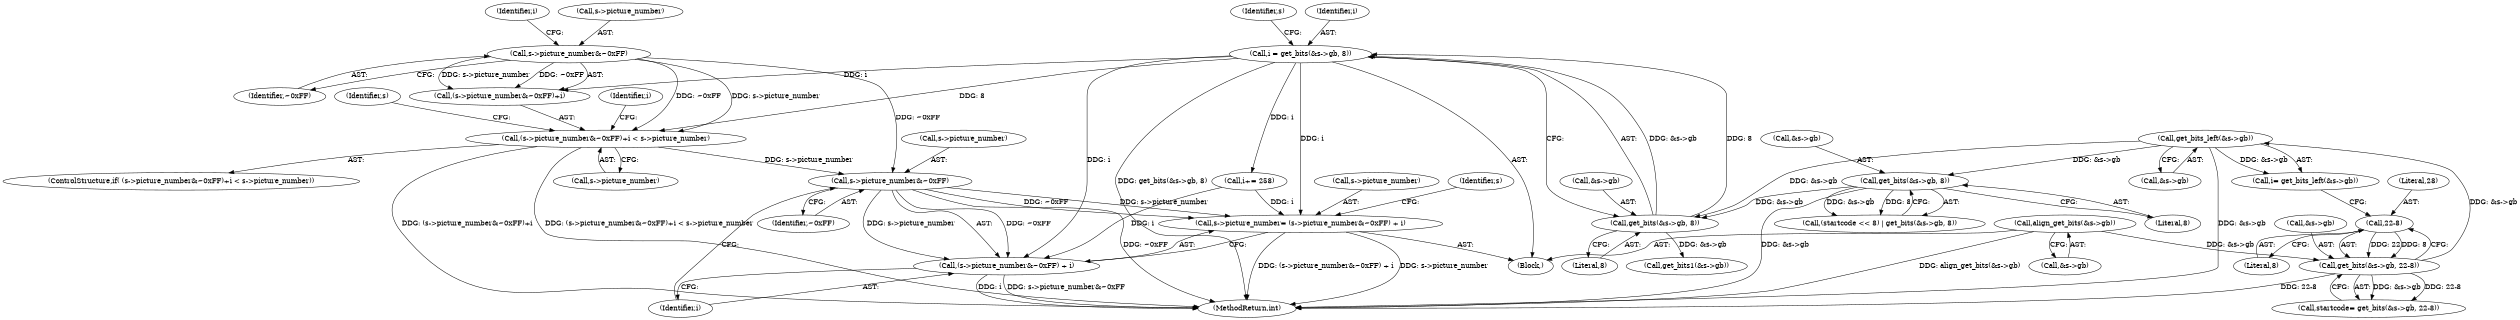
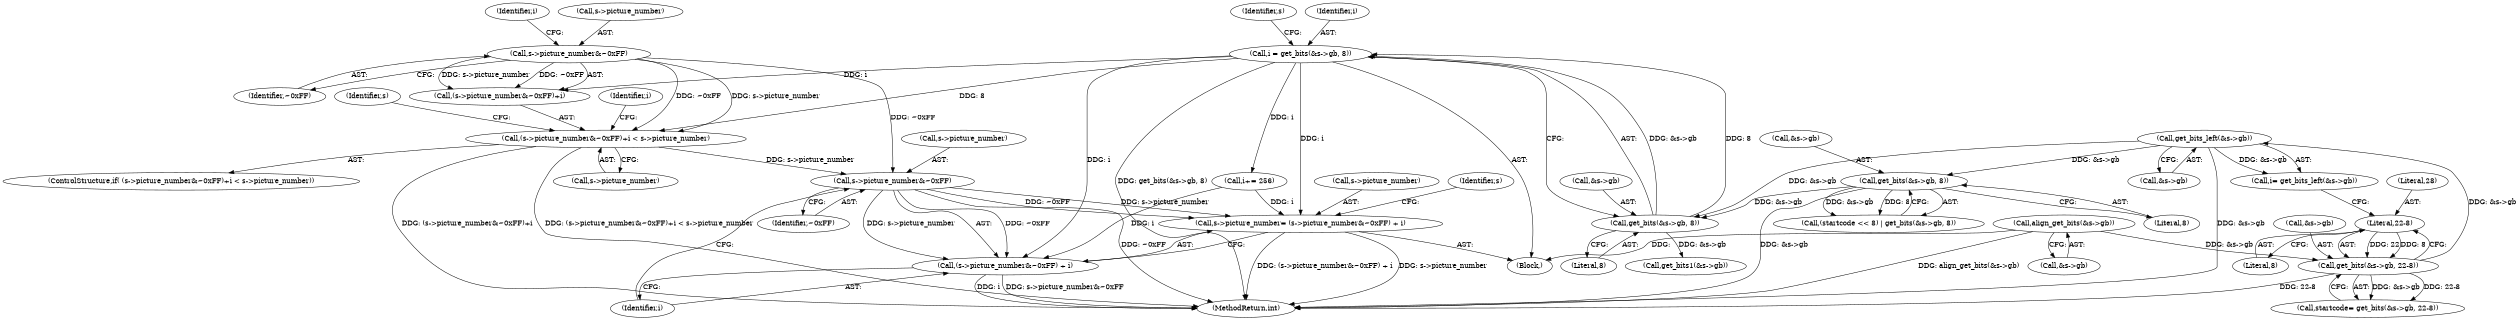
  digraph {
    n1 [label="(Call,(s->picture_number&~0xFF)+i < s->picture_number)"]
    n2 [label="(Call,s->picture_number&~0xFF)"]
    n3 [label="(ControlStructure,if( (s->picture_number&~0xFF)+i < s->picture_number))"]
    n4 [label="(MethodReturn,int)"]
    n5 [label="(Call,s->picture_number)"]
    n6 [label="(Call,s->picture_number= (s->picture_number&~0xFF) + i)"]
    n7 [label="(Call,(s->picture_number&~0xFF) + i)"]
    n8 [label="(Identifier,~0xFF)"]
    n9 [label="(Call,s->picture_number&~0xFF)"]
    n10 [label="(Identifier,~0xFF)"]
    n11 [label="(Call,(s->picture_number&~0xFF)+i)"]
    n12 [label="(Call,i = get_bits(&s->gb, 8))"]
    n13 [label="(Call,get_bits(&s->gb, 8))"]
    n14 [label="(Block,)"]
-   n15 [label="(Call,i+= 258)"]
+   n15 [label="(Call,i+= 256)"]
    n16 [label="(Call,get_bits1(&s->gb))"]
    n17 [label="(Literal,8)"]
    n18 [label="(Identifier,i)"]
    n19 [label="(Call,get_bits(&s->gb, 8))"]
    n20 [label="(Literal,8)"]
    n21 [label="(Call,(startcode << 8) | get_bits(&s->gb, 8))"]
    n22 [label="(Call,get_bits_left(&s->gb))"]
    n23 [label="(Call,&s->gb)"]
    n24 [label="(Call,i= get_bits_left(&s->gb))"]
-   n25 [label="(Call,22-8)"]
+   n25 [label="(Literal,22-8)"]
    n26 [label="(Call,get_bits(&s->gb, 22-8))"]
    n27 [label="(Call,startcode= get_bits(&s->gb, 22-8))"]
    n28 [label="(Literal,8)"]
    n29 [label="(Call,align_get_bits(&s->gb))"]
    n30 [label="(Call,&s->gb)"]
    n31 [label="(Call,&s->gb)"]
    n32 [label="(Call,s->picture_number)"]
    n33 [label="(Call,&s->gb)"]
    n34 [label="(Call,&s->gb)"]
    n35 [label="(Call,s->picture_number)"]
    n36 [label="(Identifier,s)"]
    n37 [label="(Identifier,i)"]
    n38 [label="(Literal,28)"]
    n39 [label="(Identifier,i)"]
    n40 [label="(Identifier,s)"]
    n41 [label="(Identifier,i)"]
    n42 [label="(Identifier,s)"]
    n43 [label="(Call,s->picture_number)"]
    n1 -> n2 [label="DDG: s->picture_number"]
    n1 -> n3 [label="AST: "]
    n1 -> n4 [label="DDG: (s->picture_number&~0xFF)+i < s->picture_number"]
    n1 -> n4 [label="DDG: (s->picture_number&~0xFF)+i"]
    n1 -> n5 [label="CFG: "]
    n2 -> n4 [label="DDG: ~0xFF"]
    n2 -> n6 [label="DDG: s->picture_number"]
    n2 -> n6 [label="DDG: ~0xFF"]
    n2 -> n7 [label="AST: "]
    n2 -> n7 [label="DDG: s->picture_number"]
    n2 -> n7 [label="DDG: ~0xFF"]
    n2 -> n8 [label="CFG: "]
    n5 -> n1 [label="AST: "]
    n6 -> n4 [label="DDG: s->picture_number"]
    n6 -> n4 [label="DDG: (s->picture_number&~0xFF) + i"]
    n6 -> n7 [label="CFG: "]
    n6 -> n14 [label="AST: "]
    n7 -> n4 [label="DDG: s->picture_number&~0xFF"]
    n7 -> n4 [label="DDG: i"]
    n7 -> n6 [label="AST: "]
    n7 -> n18 [label="CFG: "]
    n8 -> n2 [label="AST: "]
    n9 -> n1 [label="DDG: s->picture_number"]
    n9 -> n1 [label="DDG: ~0xFF"]
    n9 -> n2 [label="DDG: ~0xFF"]
    n9 -> n10 [label="CFG: "]
    n9 -> n11 [label="AST: "]
    n9 -> n11 [label="DDG: s->picture_number"]
    n9 -> n11 [label="DDG: ~0xFF"]
    n10 -> n9 [label="AST: "]
    n11 -> n1 [label="AST: "]
    n12 -> n1 [label="DDG: 8"]
    n12 -> n4 [label="DDG: get_bits(&s->gb, 8)"]
    n12 -> n6 [label="DDG: i"]
    n12 -> n7 [label="DDG: i"]
    n12 -> n11 [label="DDG: i"]
    n12 -> n13 [label="CFG: "]
    n12 -> n14 [label="AST: "]
    n12 -> n15 [label="DDG: i"]
    n13 -> n12 [label="AST: "]
    n13 -> n12 [label="DDG: &s->gb"]
    n13 -> n12 [label="DDG: 8"]
    n13 -> n16 [label="DDG: &s->gb"]
    n13 -> n17 [label="CFG: "]
    n15 -> n6 [label="DDG: i"]
    n15 -> n7 [label="DDG: i"]
    n17 -> n13 [label="AST: "]
    n18 -> n2 [label="CFG: "]
    n18 -> n7 [label="AST: "]
    n19 -> n4 [label="DDG: &s->gb"]
    n19 -> n13 [label="DDG: &s->gb"]
    n19 -> n20 [label="CFG: "]
    n19 -> n21 [label="AST: "]
    n19 -> n21 [label="DDG: &s->gb"]
    n19 -> n21 [label="DDG: 8"]
    n20 -> n19 [label="AST: "]
    n21 -> n19 [label="CFG: "]
    n22 -> n4 [label="DDG: &s->gb"]
    n22 -> n13 [label="DDG: &s->gb"]
    n22 -> n19 [label="DDG: &s->gb"]
    n22 -> n23 [label="CFG: "]
    n22 -> n24 [label="AST: "]
    n22 -> n24 [label="DDG: &s->gb"]
    n23 -> n22 [label="AST: "]
    n24 -> n25 [label="CFG: "]
    n25 -> n26 [label="AST: "]
    n25 -> n26 [label="DDG: 22"]
    n25 -> n26 [label="DDG: 8"]
    n25 -> n28 [label="CFG: "]
    n26 -> n4 [label="DDG: 22-8"]
    n26 -> n22 [label="DDG: &s->gb"]
    n26 -> n25 [label="CFG: "]
    n26 -> n27 [label="AST: "]
    n26 -> n27 [label="DDG: &s->gb"]
    n26 -> n27 [label="DDG: 22-8"]
    n27 -> n26 [label="CFG: "]
    n28 -> n25 [label="AST: "]
    n29 -> n4 [label="DDG: align_get_bits(&s->gb)"]
-   n29 -> n14 [label="AST: "]
+   n29 -> n14 [label="DDG: "]
    n29 -> n26 [label="DDG: &s->gb"]
    n29 -> n30 [label="CFG: "]
    n30 -> n29 [label="AST: "]
    n31 -> n26 [label="AST: "]
    n32 -> n2 [label="AST: "]
    n33 -> n13 [label="AST: "]
    n34 -> n19 [label="AST: "]
    n35 -> n6 [label="AST: "]
    n36 -> n12 [label="CFG: "]
    n37 -> n9 [label="CFG: "]
    n38 -> n25 [label="AST: "]
    n39 -> n1 [label="CFG: "]
    n40 -> n1 [label="CFG: "]
    n41 -> n12 [label="AST: "]
    n42 -> n6 [label="CFG: "]
    n43 -> n9 [label="AST: "]
  }
